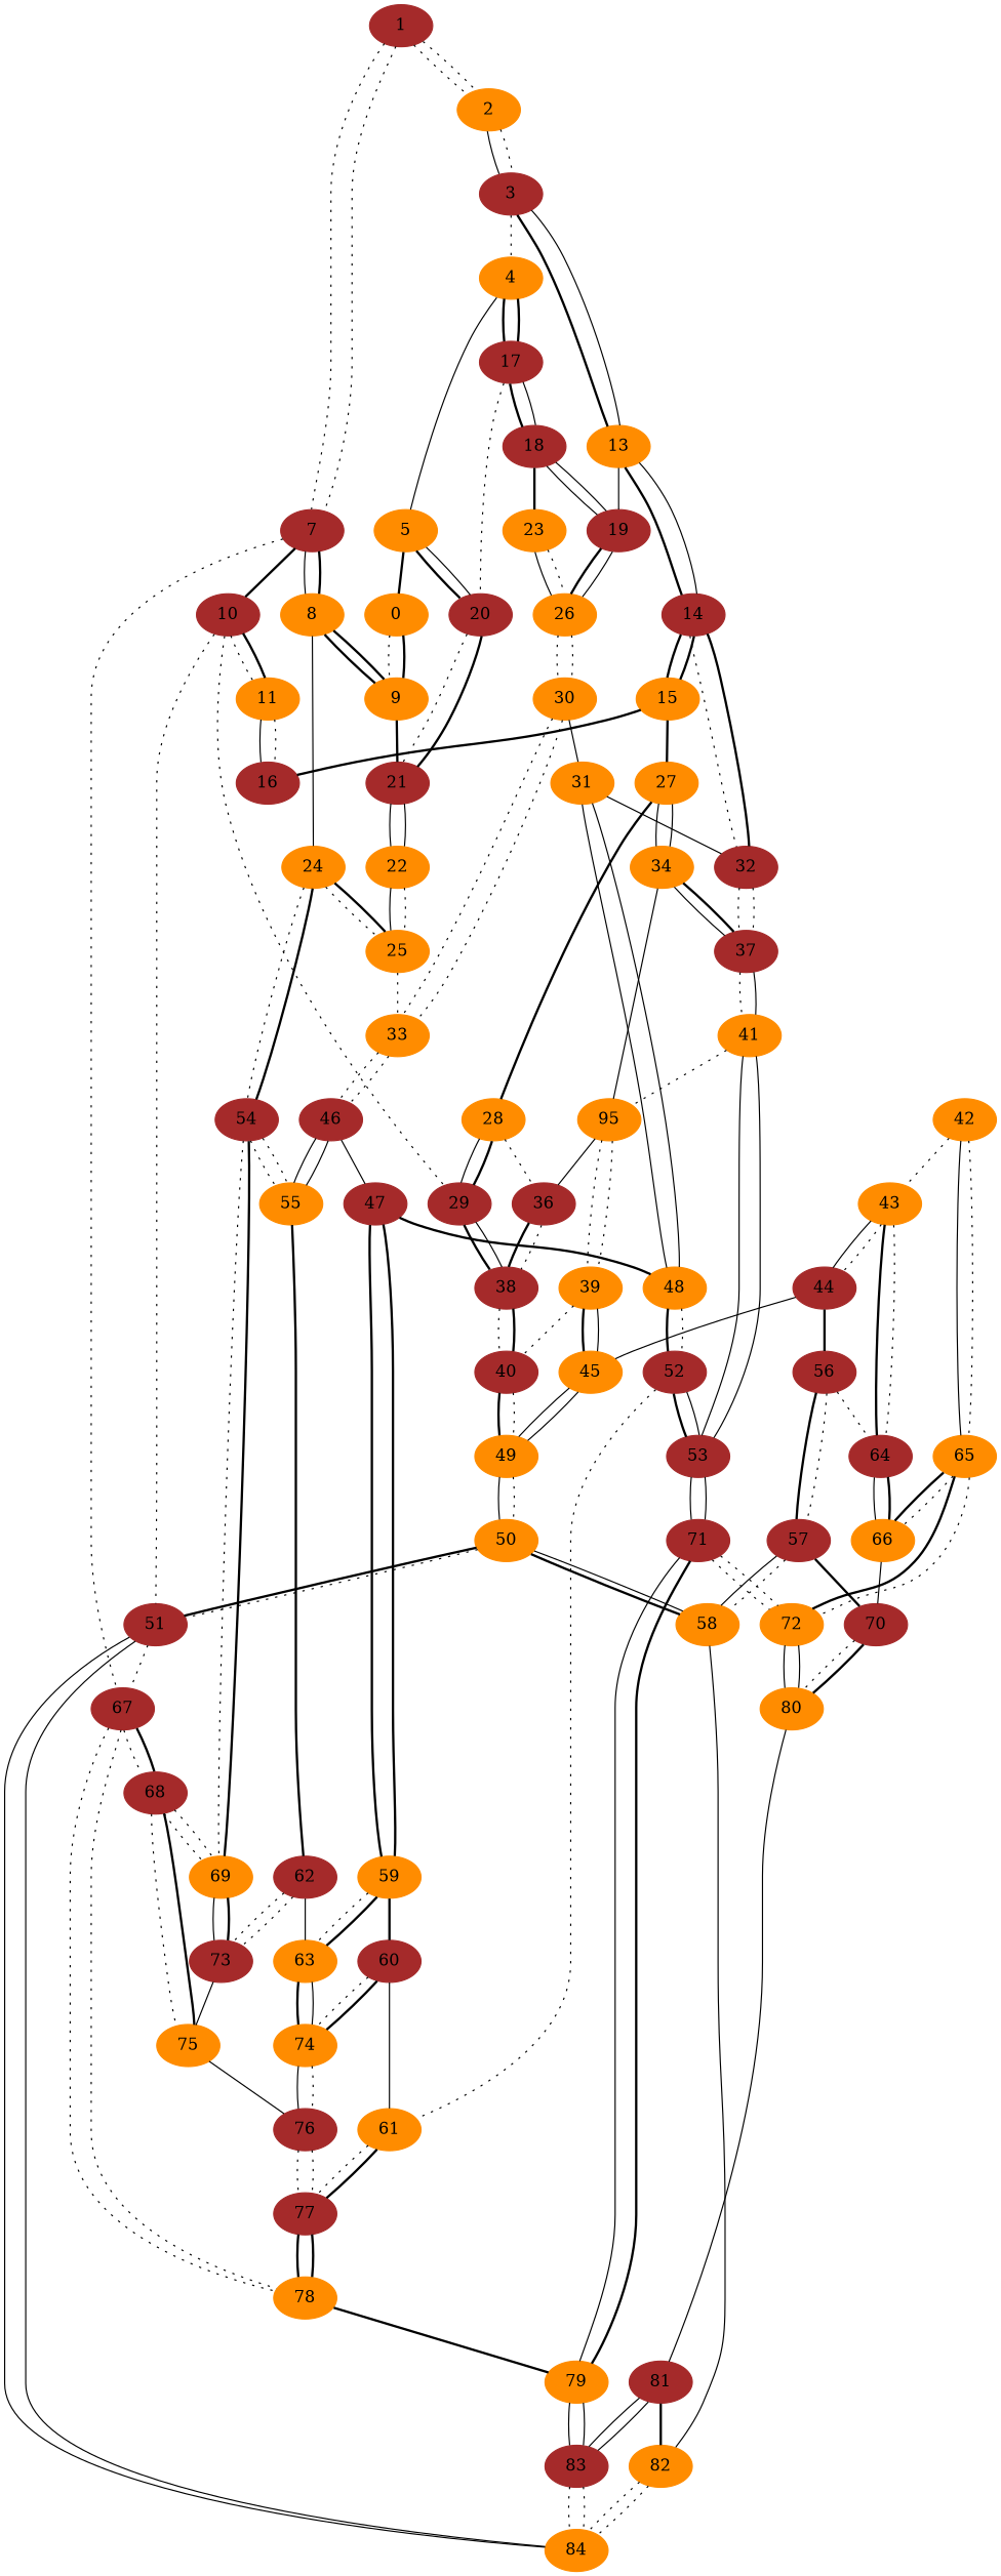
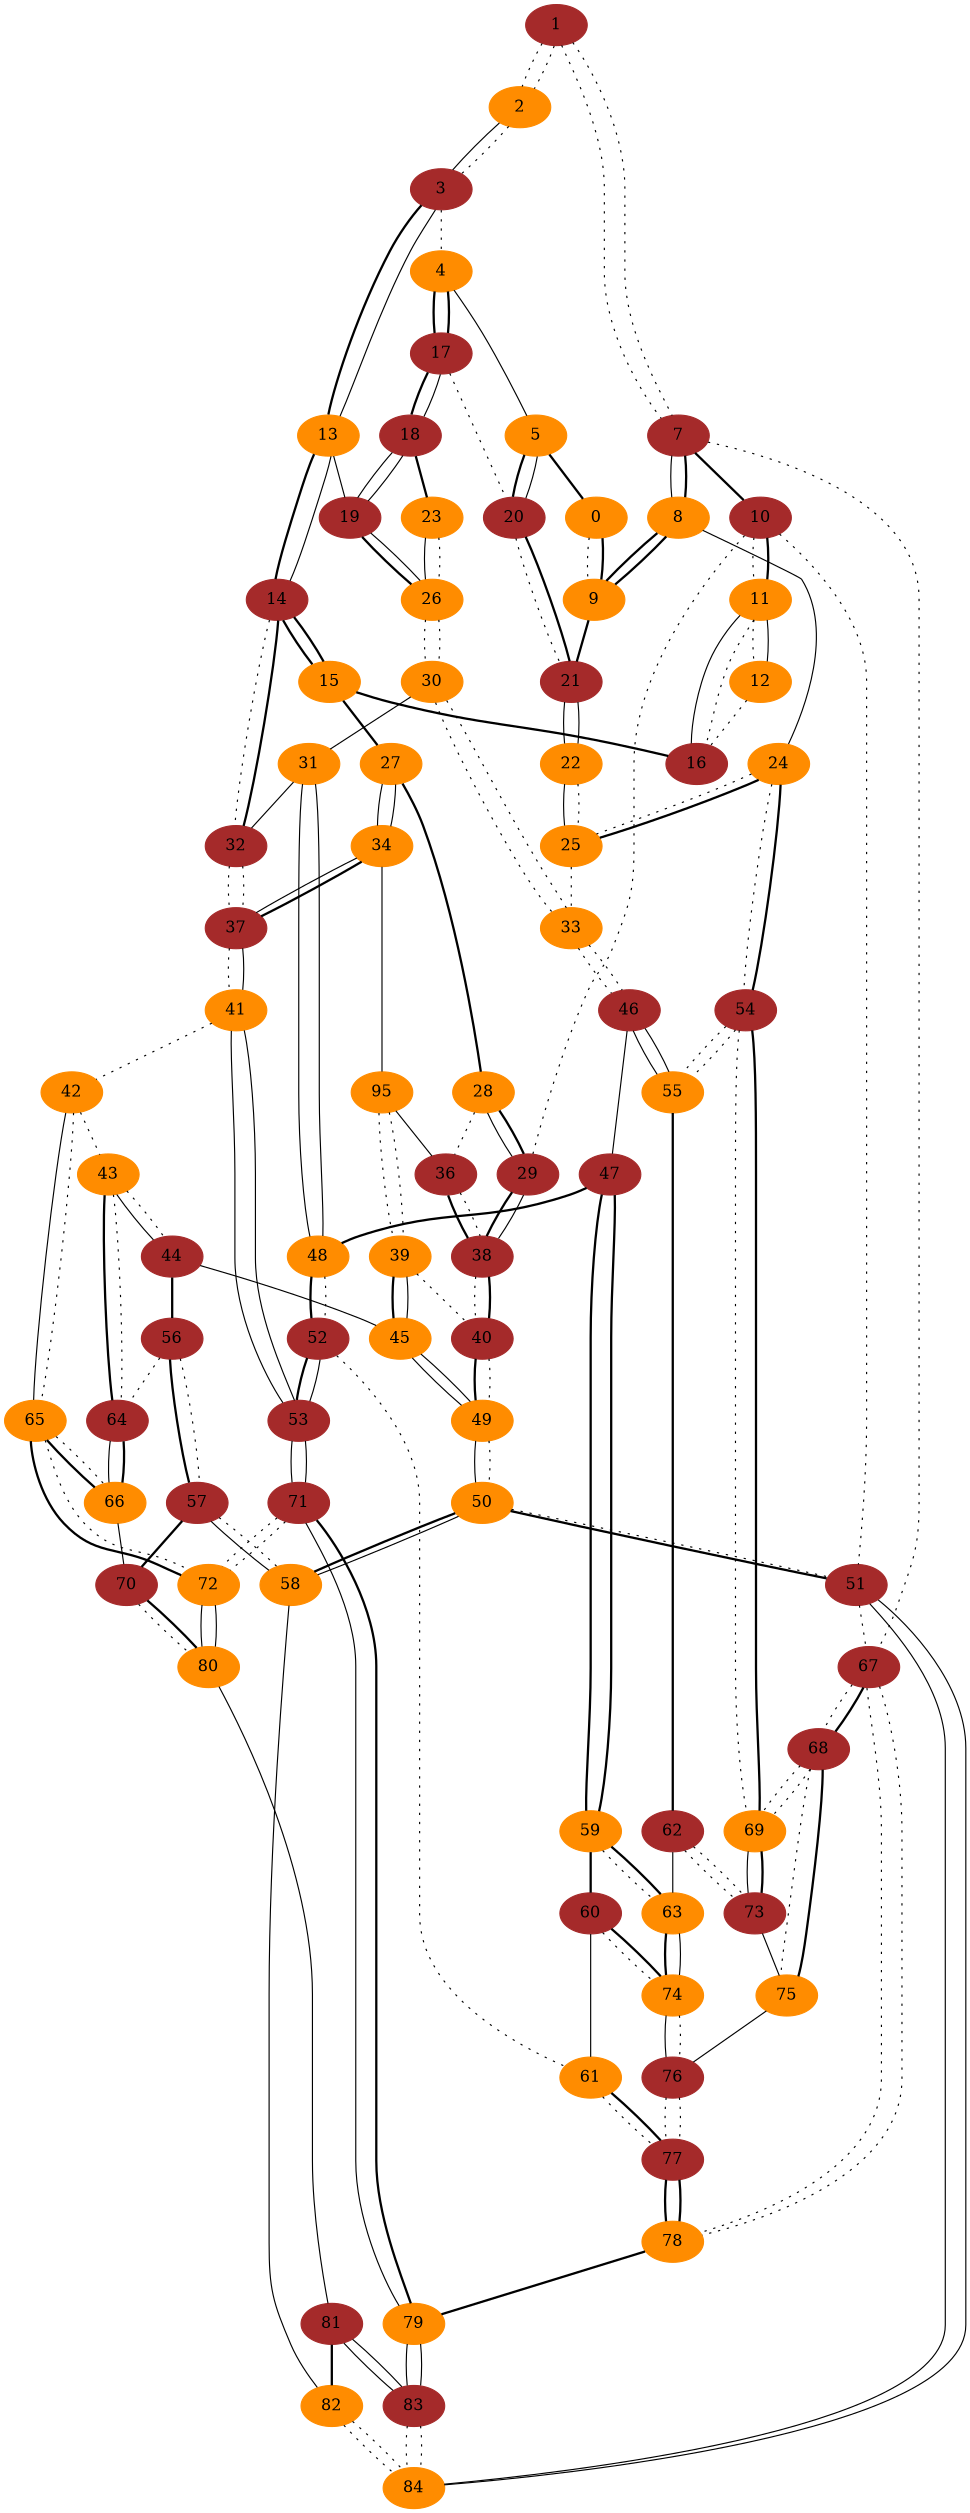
  graph {
    node [color=darkorange style=filled]
    edge [style=dotted]
    1 [color=brown]
    2
    7 [color=brown]
    3 [color=brown]
    8
    10 [color=brown]
    67 [color=brown]
    4
    13
    5
    17 [color=brown]
    14 [color=brown]
    19 [color=brown]
    n14 [label=0]
    20 [color=brown]
    18 [color=brown]
    9
    21 [color=brown]
    24
    11
    29 [color=brown]
    51 [color=brown]
    68 [color=brown]
    78
    25
    54 [color=brown]
    22
+   12
    16 [color=brown]
    38 [color=brown]
    84
    15
    32 [color=brown]
    26
    27
    37 [color=brown]
    28
    34
    23
    30
    33
    55
    69
    46 [color=brown]
    31
    36 [color=brown]
    n47 [label=95]
    40 [color=brown]
    48
    52 [color=brown]
    41
    47 [color=brown]
    39
    45
    42
    53 [color=brown]
    49
    50
    43
    65
    71 [color=brown]
    44 [color=brown]
    64 [color=brown]
    66
    72
    56 [color=brown]
    57 [color=brown]
    59
    62 [color=brown]
    60 [color=brown]
    63
    61
    58
    82
    77 [color=brown]
    79
    73 [color=brown]
    70 [color=brown]
    80
    74
    76 [color=brown]
    75
    81 [color=brown]
    83 [color=brown]
    1 -- 2
    1 -- 2
    1 -- 7
    1 -- 7
    2 -- 3 [style=solid]
    2 -- 3
    7 -- 8 [style=solid]
    7 -- 8 [style=bold]
    7 -- 10 [style=bold]
    7 -- 67
    3 -- 4
    3 -- 13 [style=bold]
    3 -- 13 [style=solid]
    8 -- 9 [style=bold]
    8 -- 9 [style=bold]
    8 -- 24 [style=solid]
    10 -- 11
    10 -- 11 [style=bold]
    10 -- 29
    10 -- 51
    67 -- 68
    67 -- 68 [style=bold]
    67 -- 78
    67 -- 78
    4 -- 5 [style=solid]
    4 -- 17 [style=bold]
    4 -- 17 [style=bold]
    13 -- 14 [style=bold]
    13 -- 14 [style=solid]
    13 -- 19 [style=solid]
    5 -- n14 [style=bold]
    5 -- 20 [style=bold]
    5 -- 20 [style=solid]
    17 -- 20
    17 -- 18 [style=bold]
    17 -- 18 [style=solid]
    14 -- 15 [style=bold]
    14 -- 15 [style=bold]
    14 -- 32
    14 -- 32 [style=bold]
    19 -- 26 [style=bold]
    19 -- 26 [style=solid]
    n14 -- 9
    n14 -- 9 [style=bold]
    20 -- 21
    20 -- 21 [style=bold]
    18 -- 19 [style=solid]
    18 -- 19 [style=solid]
    18 -- 23 [style=bold]
    9 -- 21 [style=bold]
    21 -- 22 [style=solid]
    21 -- 22 [style=solid]
    24 -- 25
    24 -- 25 [style=bold]
    24 -- 54
    24 -- 54 [style=bold]
+   11 -- 12
+   11 -- 12 [style=solid]
    11 -- 16 [style=solid]
    11 -- 16
    29 -- 38 [style=bold]
    29 -- 38 [style=solid]
    51 -- 67
    51 -- 84 [style=solid]
    51 -- 84 [style=solid]
    68 -- 69
    68 -- 69
    68 -- 75
    68 -- 75 [style=bold]
    78 -- 79 [style=bold]
    25 -- 33
    54 -- 55
    54 -- 55
    54 -- 69
    54 -- 69 [style=bold]
    22 -- 25 [style=solid]
    22 -- 25
+   12 -- 16
    38 -- 40
    38 -- 40 [style=bold]
    15 -- 16 [style=bold]
    15 -- 27 [style=bold]
    32 -- 37
    32 -- 37
    26 -- 30
    26 -- 30
    27 -- 28 [style=bold]
    27 -- 34 [style=solid]
    27 -- 34 [style=solid]
    37 -- 41
    37 -- 41 [style=solid]
    28 -- 29 [style=solid]
    28 -- 29 [style=bold]
    28 -- 36
    34 -- 37 [style=solid]
    34 -- 37 [style=bold]
    34 -- n47 [style=solid]
    23 -- 26 [style=solid]
    23 -- 26
    30 -- 33
    30 -- 33
    30 -- 31 [style=solid]
    33 -- 46
    33 -- 46
    55 -- 62 [style=bold]
    69 -- 73 [style=solid]
    69 -- 73 [style=bold]
    46 -- 55 [style=solid]
    46 -- 55 [style=solid]
    46 -- 47 [style=solid]
    31 -- 32 [style=solid]
    31 -- 48 [style=solid]
    31 -- 48 [style=solid]
    36 -- 38 [style=bold]
    36 -- 38
    n47 -- 36 [style=solid]
    n47 -- 39
    n47 -- 39
    40 -- 49 [style=bold]
    40 -- 49
    48 -- 52 [style=bold]
    48 -- 52
    52 -- 53 [style=bold]
    52 -- 53 [style=solid]
    52 -- 61
-   41 -- n47
+   41 -- 42
    41 -- 53 [style=solid]
    41 -- 53 [style=solid]
    47 -- 48 [style=bold]
    47 -- 59 [style=bold]
    47 -- 59 [style=bold]
    39 -- 40
    39 -- 45 [style=bold]
    39 -- 45 [style=solid]
    45 -- 49 [style=solid]
    45 -- 49 [style=solid]
    42 -- 43
    42 -- 65 [style=solid]
    42 -- 65
    53 -- 71 [style=solid]
    53 -- 71 [style=solid]
    49 -- 50 [style=solid]
    49 -- 50
    50 -- 51 [style=bold]
    50 -- 51
    50 -- 58 [style=bold]
    50 -- 58 [style=solid]
    43 -- 44 [style=solid]
    43 -- 44
    43 -- 64 [style=bold]
    43 -- 64
    65 -- 66 [style=bold]
    65 -- 66
    65 -- 72 [style=bold]
    65 -- 72
    71 -- 72
    71 -- 72
    71 -- 79 [style=solid]
    71 -- 79 [style=bold]
    44 -- 45 [style=solid]
    44 -- 56 [style=bold]
    64 -- 66 [style=solid]
    64 -- 66 [style=bold]
    66 -- 70 [style=solid]
    72 -- 80 [style=solid]
    72 -- 80 [style=solid]
    56 -- 64
    56 -- 57 [style=bold]
    56 -- 57
    57 -- 58 [style=solid]
    57 -- 58
    57 -- 70 [style=bold]
    59 -- 60 [style=bold]
    59 -- 63
    59 -- 63 [style=bold]
    62 -- 63 [style=solid]
    62 -- 73
    62 -- 73
    60 -- 61 [style=solid]
    60 -- 74
    60 -- 74 [style=bold]
    63 -- 74 [style=bold]
    63 -- 74 [style=solid]
    61 -- 77
    61 -- 77 [style=bold]
    58 -- 82 [style=solid]
    82 -- 84
    82 -- 84
    77 -- 78 [style=bold]
    77 -- 78 [style=bold]
    79 -- 83 [style=solid]
    79 -- 83 [style=solid]
    73 -- 75 [style=solid]
    70 -- 80
    70 -- 80 [style=bold]
    80 -- 81 [style=solid]
    74 -- 76 [style=solid]
    74 -- 76
    76 -- 77
    76 -- 77
    75 -- 76 [style=solid]
    81 -- 82 [style=bold]
    81 -- 83 [style=solid]
    81 -- 83 [style=solid]
    83 -- 84
    83 -- 84
  }
